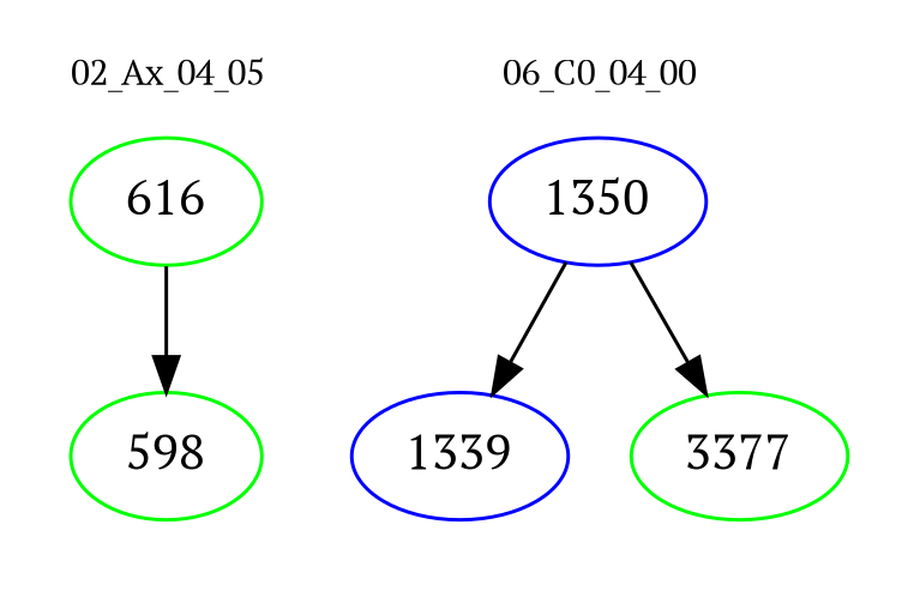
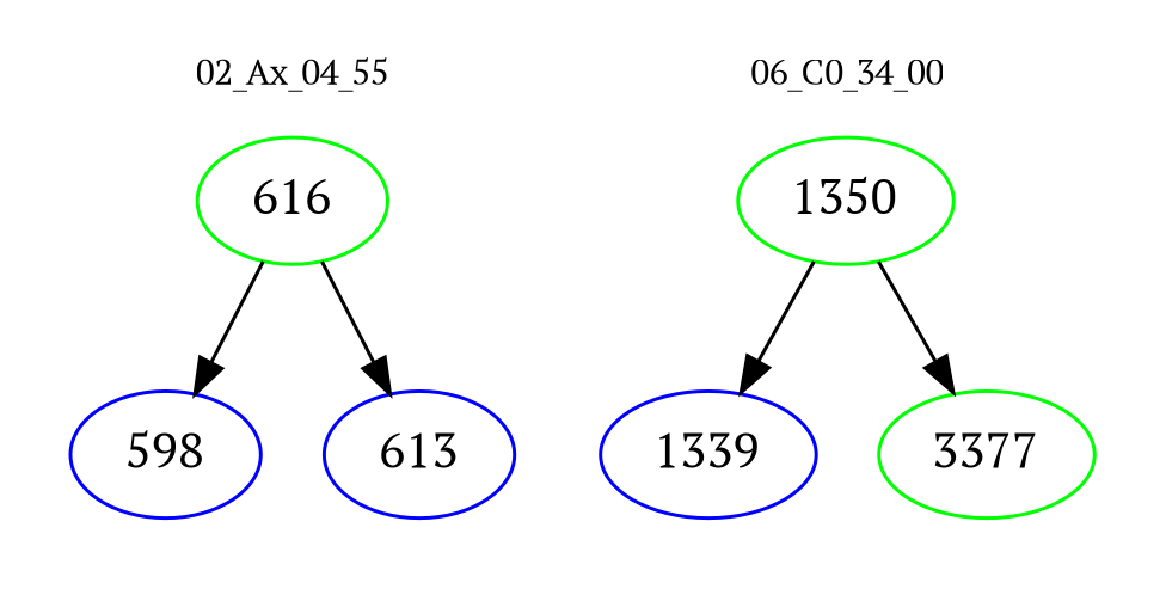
  digraph {
    fontname="PT Serif"
    node [color=green fontname="PT Serif"]
    edge [color=black fontname="PT Serif"]
    n1 [label=616]
-   n2 [label=598]
-   n4 [color=blue label=1350]
+   n2 [color=blue label=598]
+   n3 [color=blue label=613]
+   n4 [label=1350]
    n5 [color=blue label=1339]
    n6 [label=3377]
    subgraph cluster_1 {
      color=white
      fontsize=10
-     label="02_Ax_04_05"
+     label="02_Ax_04_55"
      n1
      n2
+     n3
    }
    subgraph cluster_2 {
      color=white
      fontsize=10
-     label="06_C0_04_00"
+     label="06_C0_34_00"
      n4
      n5
      n6
    }
    n1 -> n2
+   n1 -> n3
    n4 -> n5
    n4 -> n6
  }
